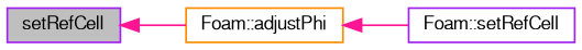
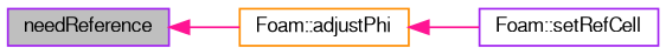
  digraph {
    rankdir=LR
    node [color=purple fontname=FreeSans fontsize=10 shape=record]
    edge [color=deeppink dir=back fontname=FreeSans fontsize=10 labelfontname=FreeSans labelfontsize=10 style=solid]
-   n1 [fillcolor=grey75 fontcolor=black height=0.2 label=setRefCell style=filled width=0.4]
+   n1 [fillcolor=grey75 fontcolor=black height=0.2 label=needReference style=filled width=0.4]
    n2 [color=darkorange height=0.2 label="Foam::adjustPhi" width=0.4]
    n3 [height=0.2 label="Foam::setRefCell" width=0.4]
    n1 -> n2
    n2 -> n3
  }
